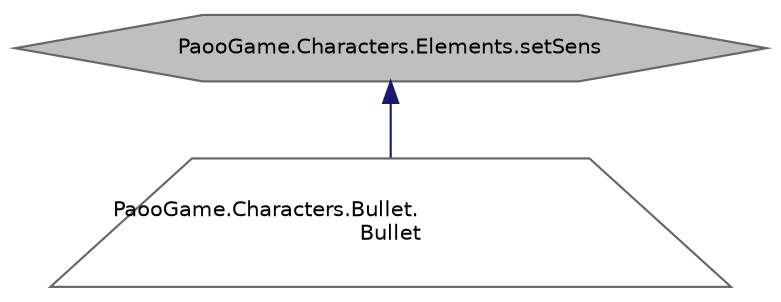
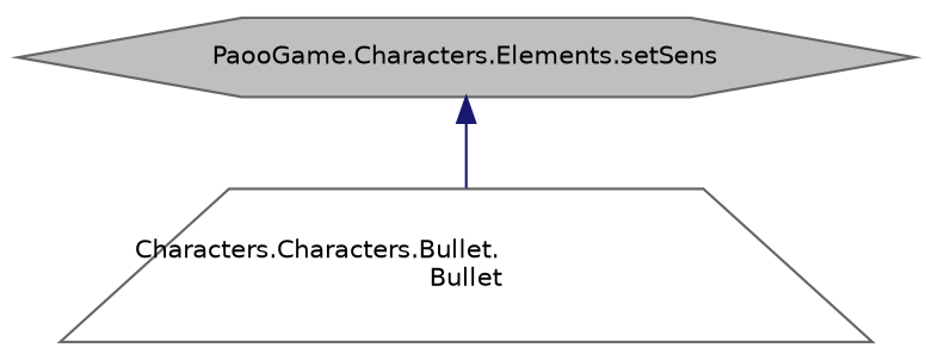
  digraph {
    rankdir=TB
    node [color=gray40 fontname=Helvetica fontsize=10 style=filled]
    n1 [fillcolor=grey75 fontcolor=black height=0.2 label="PaooGame.Characters.Elements.setSens" shape=hexagon width=0.4]
-   n2 [fillcolor=white height=0.2 label="PaooGame.Characters.Bullet.\lBullet" shape=trapezium width=0.4]
+   n2 [fillcolor=white height=0.2 label="Characters.Characters.Bullet.\lBullet" shape=trapezium width=0.4]
    n1 -> n2 [color=midnightblue dir=back fontname=Helvetica fontsize=10 labelfontname=Helvetica labelfontsize=10 style=solid]
  }
